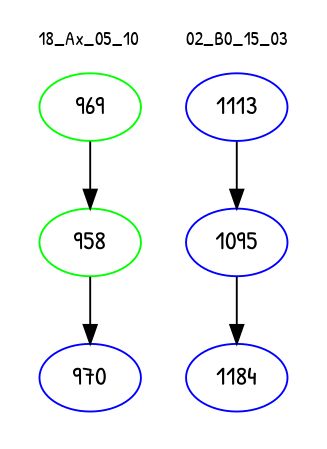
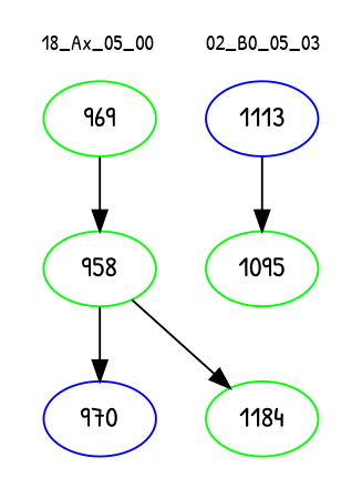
  digraph {
    fontname="Patrick Hand"
    node [color=blue fontname="Patrick Hand"]
    edge [color=black fontname="Patrick Hand"]
    n1 [color=green label=969]
    n2 [color=green label=958]
    n3 [label=970]
    n4 [label=1113]
-   n5 [label=1095]
-   n6 [label=1184]
+   n5 [color=green label=1095]
+   n6 [color=green label=1184]
    subgraph cluster_1 {
      color=white
      fontsize=10
-     label="18_Ax_05_10"
+     label="18_Ax_05_00"
      n1
      n2
      n3
    }
    subgraph cluster_2 {
      color=white
      fontsize=10
-     label="02_B0_15_03"
+     label="02_B0_05_03"
      n4
      n5
      n6
    }
    n1 -> n2
    n2 -> n3
    n4 -> n5
-   n5 -> n6
+   n2 -> n6
  }
